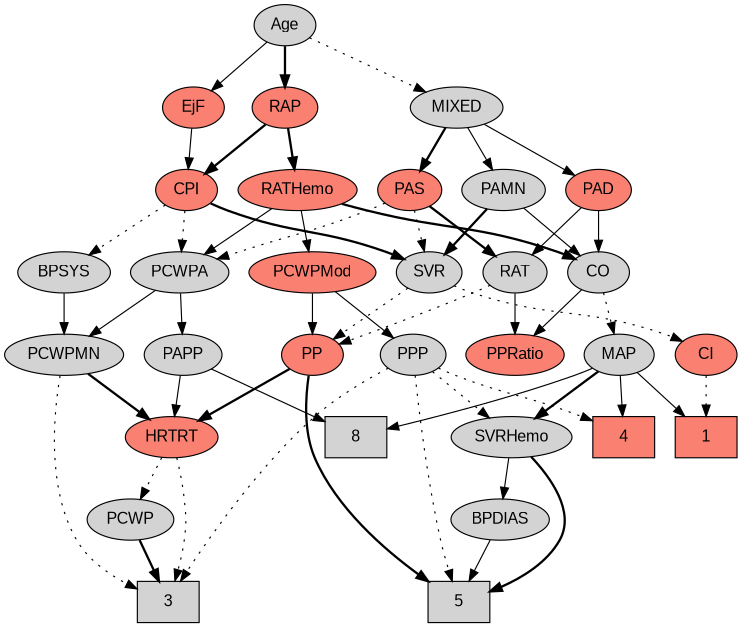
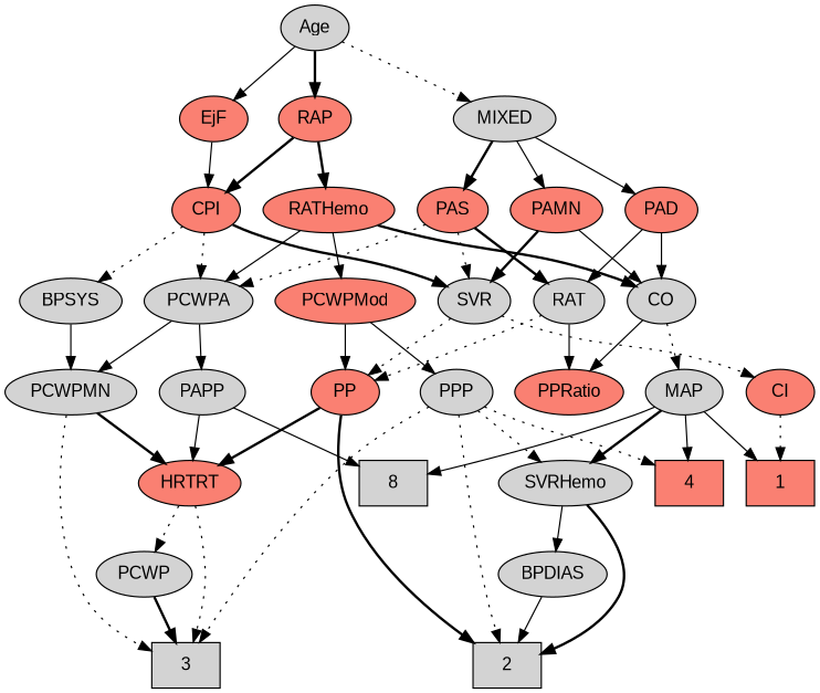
  strict digraph {
    fontname="Liberation Sans"
    node [fillcolor=lightgrey fontname="Liberation Sans" style=filled]
    edge [fontname="Liberation Sans" style=solid]
    1 [fillcolor=salmon height=0.5 shape=box width=0.75]
-   2 [height=0.5 shape=box width=0.75 label=5]
+   2 [height=0.5 shape=box width=0.75]
    3 [height=0.5 shape=box width=0.75]
    4 [fillcolor=salmon height=0.5 shape=box width=0.75]
    n5 [height=0.5 label=8 shape=box width=0.75]
    Age [height=0.5 width=0.75]
    EjF [fillcolor=salmon height=0.5 width=0.75]
    RAP [fillcolor=salmon height=0.5 width=0.77632]
    MIXED [height=0.5 width=1.1193]
    CPI [fillcolor=salmon height=0.5 width=0.75]
    RATHemo [fillcolor=salmon height=0.5 width=1.3721]
    PAD [fillcolor=salmon height=0.5 width=0.79437]
    PAS [fillcolor=salmon height=0.5 width=0.75]
-   PAMN [height=0.5 width=1.011]
+   PAMN [fillcolor=salmon height=0.5 width=1.011]
    BPSYS [height=0.5 width=1.0471]
    SVR [height=0.5 width=0.77632]
    PCWPA [height=0.5 width=1.1555]
    CO [height=0.5 width=0.75]
    PCWPMod [fillcolor=salmon height=0.5 width=1.4443]
    RAT [height=0.5 width=0.75827]
    PCWPMN [height=0.5 width=1.3902]
    PP [fillcolor=salmon height=0.5 width=0.75]
    CI [fillcolor=salmon height=0.5 width=0.75]
    PAPP [height=0.5 width=0.88464]
    MAP [height=0.5 width=0.84854]
    PPRatio [fillcolor=salmon height=0.5 width=1.1013]
    PPP [height=0.5 width=0.75]
    HRTRT [fillcolor=salmon height=0.5 width=1.1013]
    PCWP [height=0.5 width=0.97491]
    SVRHemo [height=0.5 width=1.3902]
    BPDIAS [height=0.5 width=1.1735]
    Age -> EjF
    Age -> RAP [style=bold]
    Age -> MIXED [style=dotted]
    EjF -> CPI
    RAP -> CPI [style=bold]
    RAP -> RATHemo [style=bold]
    MIXED -> PAD
    MIXED -> PAS [style=bold]
    MIXED -> PAMN
    CPI -> BPSYS [style=dotted]
    CPI -> SVR [style=bold]
    CPI -> PCWPA [style=dotted]
    RATHemo -> PCWPA
    RATHemo -> CO [style=bold]
    RATHemo -> PCWPMod
    PAD -> CO
    PAD -> RAT
    PAS -> SVR [style=dotted]
    PAS -> PCWPA [style=dotted]
    PAS -> RAT [style=bold]
    PAMN -> SVR [style=bold]
    PAMN -> CO
    BPSYS -> PCWPMN
    SVR -> PP [style=dotted]
    SVR -> CI [style=dotted]
    PCWPA -> PCWPMN
    PCWPA -> PAPP
    CO -> MAP [style=dotted]
    CO -> PPRatio
    PCWPMod -> PP
    PCWPMod -> PPP
    RAT -> PP [style=dotted]
    RAT -> PPRatio
    PCWPMN -> 3 [style=dotted]
    PCWPMN -> HRTRT [style=bold]
    PP -> 2 [style=bold]
    PP -> HRTRT [style=bold]
    CI -> 1 [style=dotted]
    PAPP -> n5
    PAPP -> HRTRT
    MAP -> 1
    MAP -> 4
    MAP -> n5
    MAP -> SVRHemo [style=bold]
    PPP -> 2 [style=dotted]
    PPP -> 3 [style=dotted]
    PPP -> 4 [style=dotted]
    PPP -> SVRHemo [style=dotted]
    HRTRT -> 3 [style=dotted]
    HRTRT -> PCWP [style=dotted]
    PCWP -> 3 [style=bold]
    SVRHemo -> 2 [style=bold]
    SVRHemo -> BPDIAS
    BPDIAS -> 2
  }
